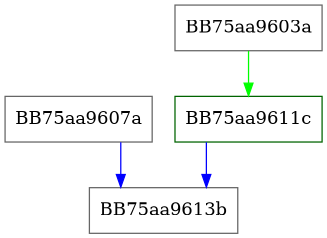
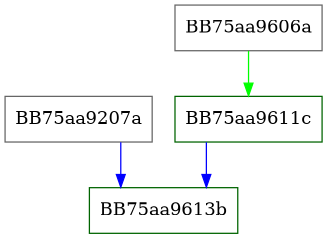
  digraph {
    splines=ortho
    node [color=darkgreen shape=box]
    edge [color=blue]
    BB75aa9611c
-   BB75aa9613b [color=gray40]
-   BB75aa9606a [color=gray40 label=BB75aa9603a]
-   BB75aa9607a [color=gray40]
+   BB75aa9613b
+   BB75aa9606a [color=gray40]
+   BB75aa9607a [color=gray40 label=BB75aa9207a]
    BB75aa9611c -> BB75aa9613b
    BB75aa9606a -> BB75aa9611c [color=green]
    BB75aa9607a -> BB75aa9613b
  }
